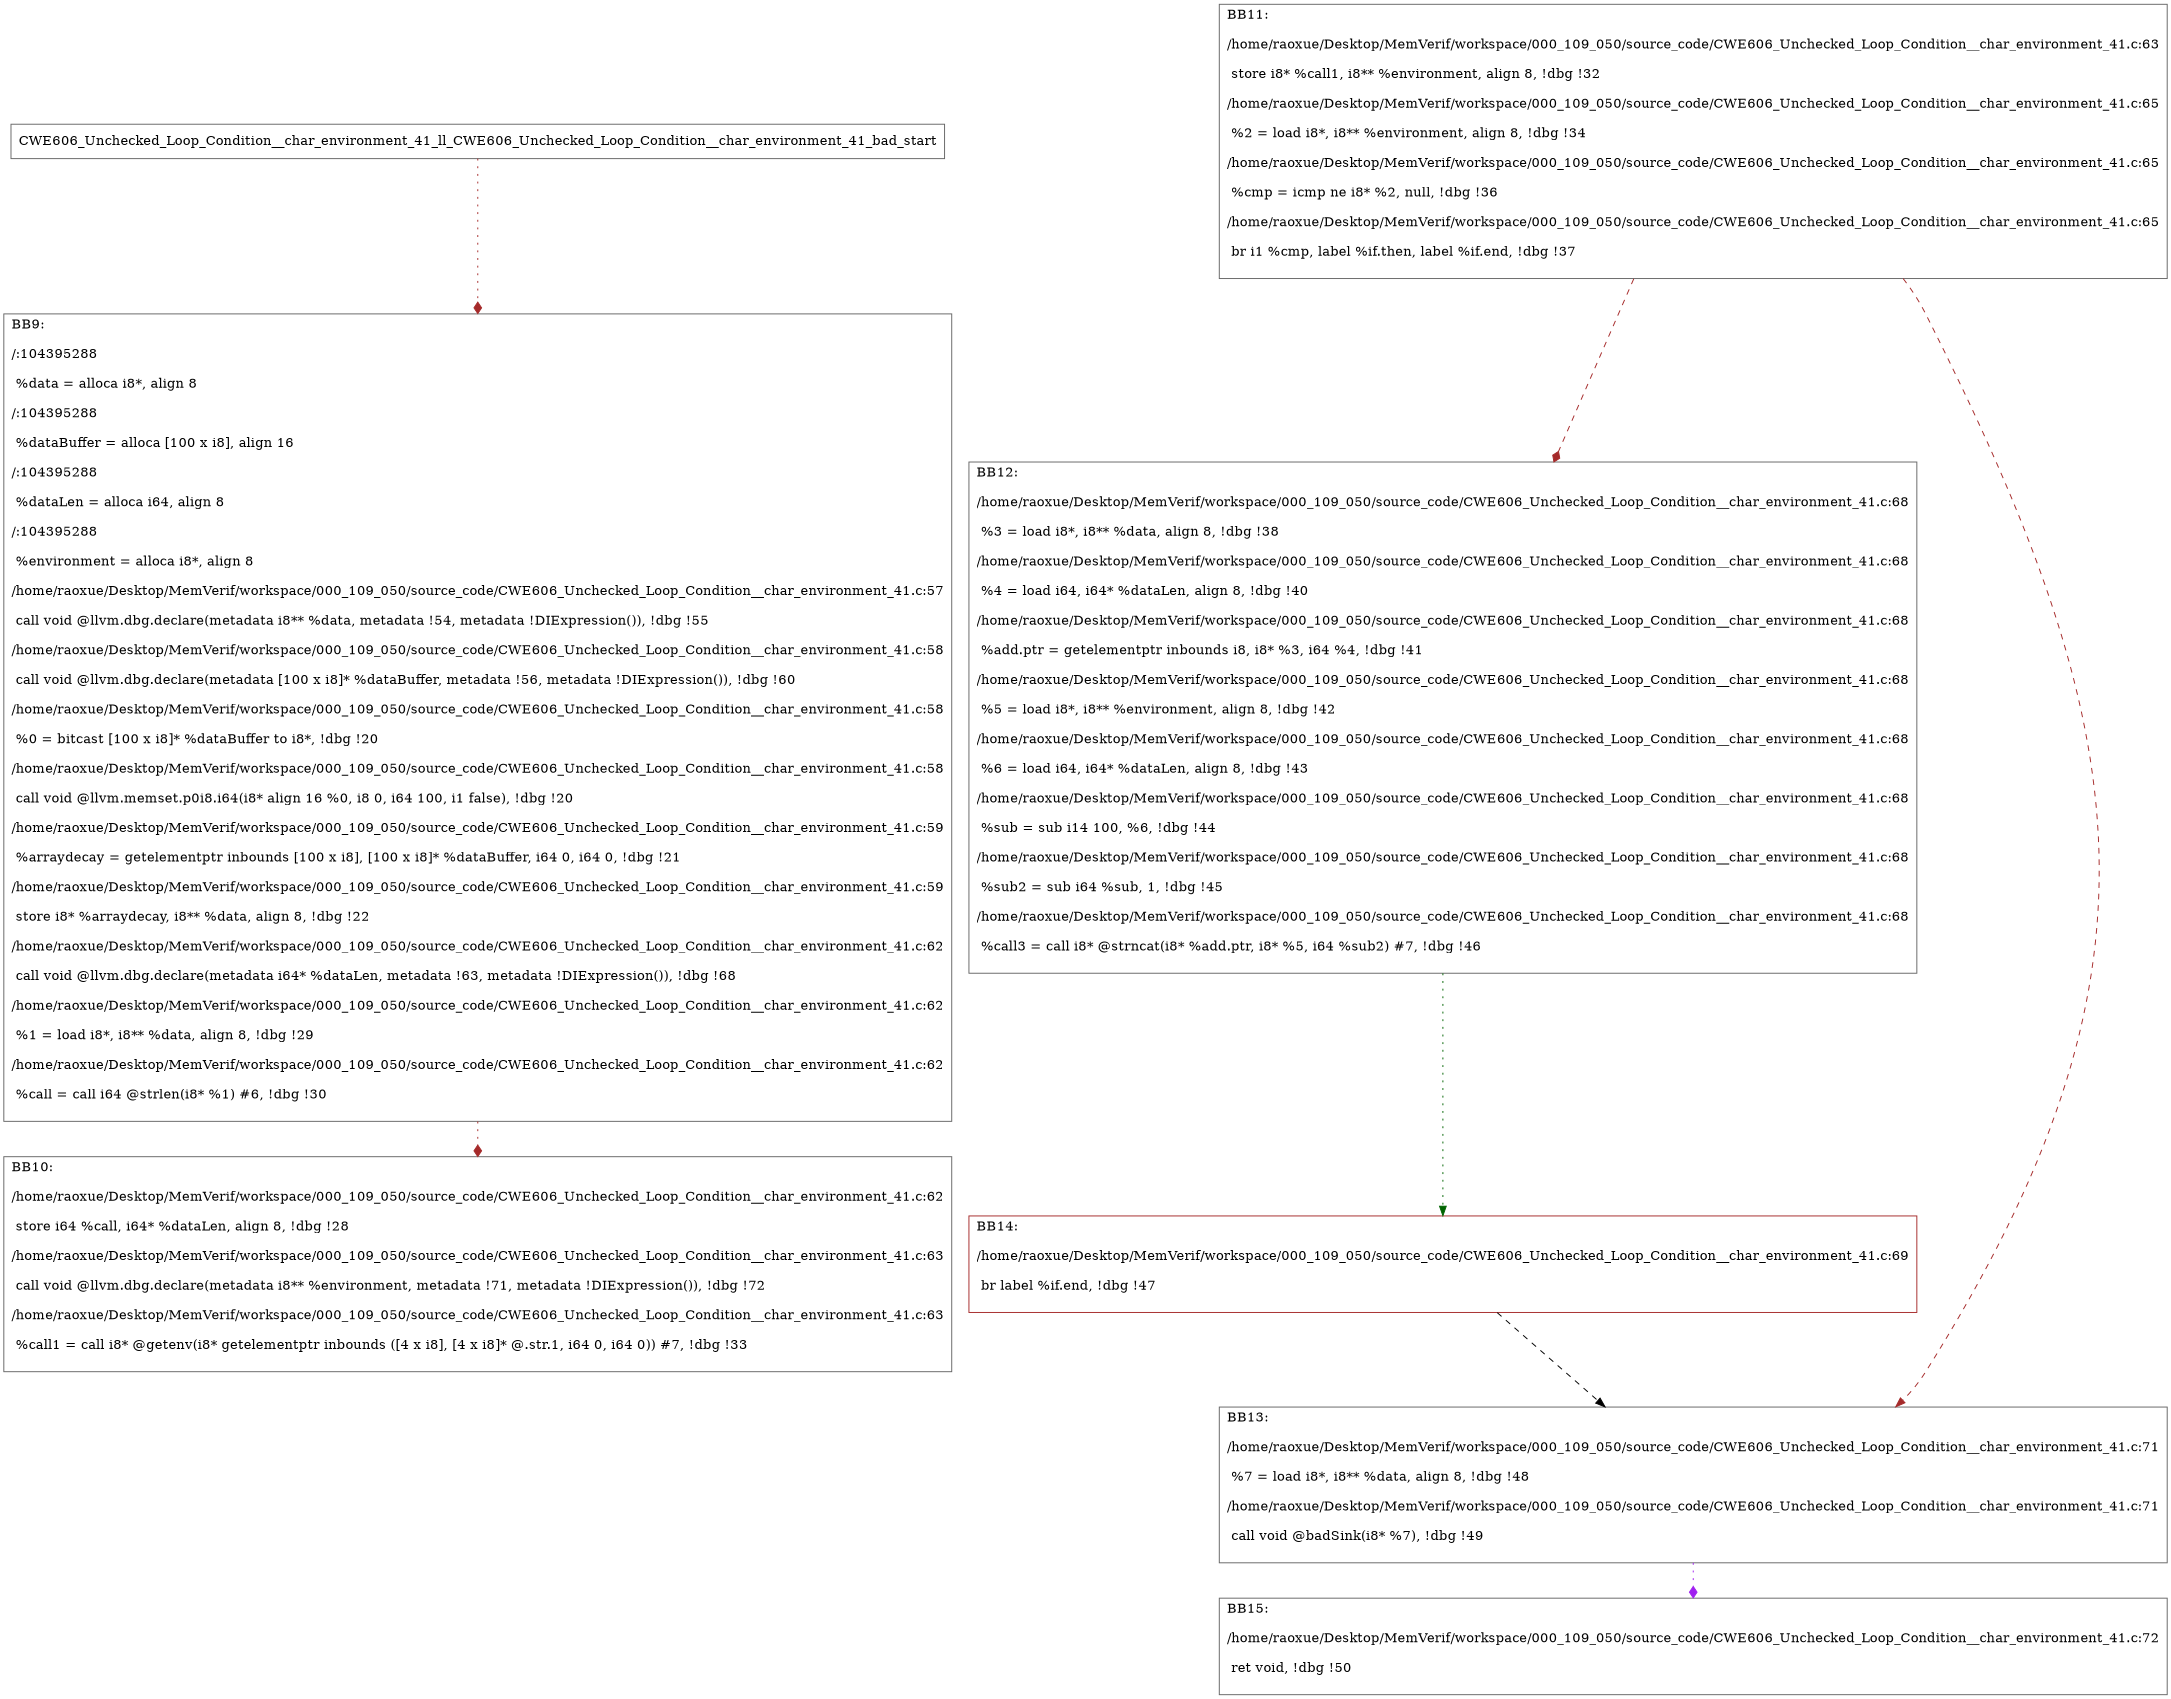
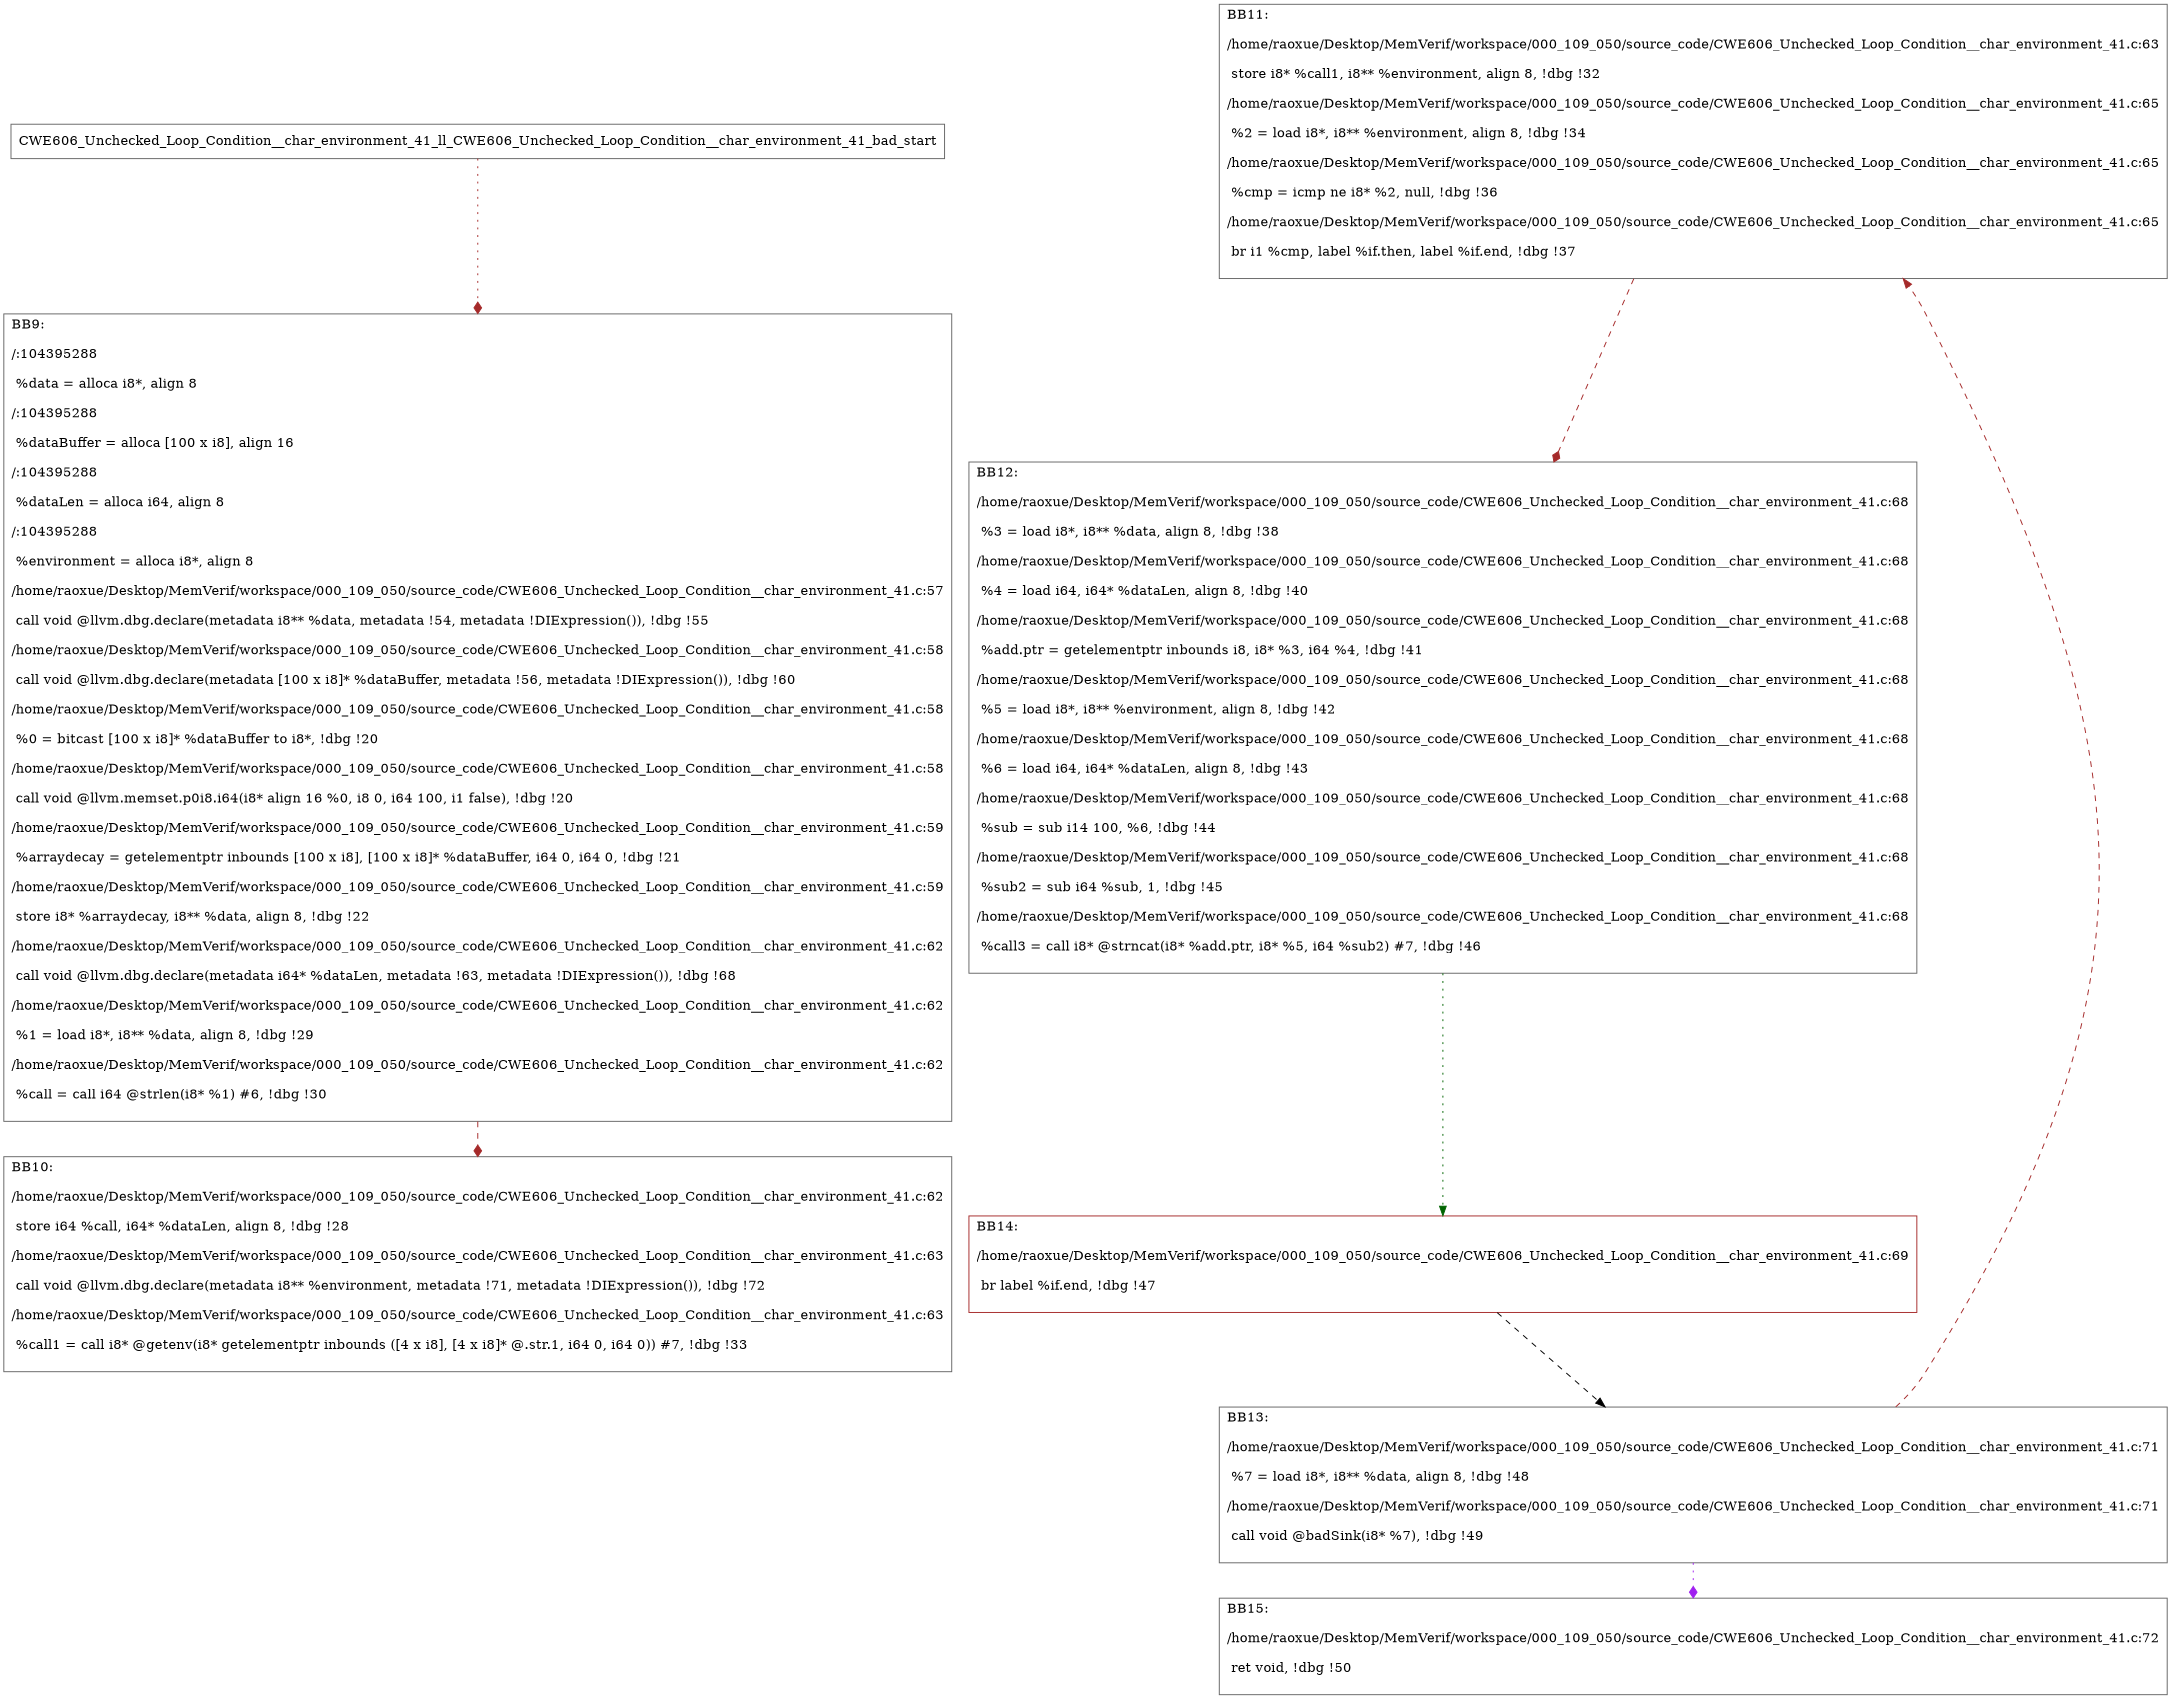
  digraph {
    node [color=gray40 shape=record]
    edge [arrowhead=diamond color=brown style=dashed]
    n1 [label="{CWE606_Unchecked_Loop_Condition__char_environment_41_ll_CWE606_Unchecked_Loop_Condition__char_environment_41_bad_start}"]
    n2 [label="{BB9:\l\l/:104395288\l\n  %data = alloca i8*, align 8\l\n/:104395288\l\n  %dataBuffer = alloca [100 x i8], align 16\l\n/:104395288\l\n  %dataLen = alloca i64, align 8\l\n/:104395288\l\n  %environment = alloca i8*, align 8\l\n/home/raoxue/Desktop/MemVerif/workspace/000_109_050/source_code/CWE606_Unchecked_Loop_Condition__char_environment_41.c:57\l\n  call void @llvm.dbg.declare(metadata i8** %data, metadata !54, metadata !DIExpression()), !dbg !55\l\n/home/raoxue/Desktop/MemVerif/workspace/000_109_050/source_code/CWE606_Unchecked_Loop_Condition__char_environment_41.c:58\l\n  call void @llvm.dbg.declare(metadata [100 x i8]* %dataBuffer, metadata !56, metadata !DIExpression()), !dbg !60\l\n/home/raoxue/Desktop/MemVerif/workspace/000_109_050/source_code/CWE606_Unchecked_Loop_Condition__char_environment_41.c:58\l\n  %0 = bitcast [100 x i8]* %dataBuffer to i8*, !dbg !20\l\n/home/raoxue/Desktop/MemVerif/workspace/000_109_050/source_code/CWE606_Unchecked_Loop_Condition__char_environment_41.c:58\l\n  call void @llvm.memset.p0i8.i64(i8* align 16 %0, i8 0, i64 100, i1 false), !dbg !20\l\n/home/raoxue/Desktop/MemVerif/workspace/000_109_050/source_code/CWE606_Unchecked_Loop_Condition__char_environment_41.c:59\l\n  %arraydecay = getelementptr inbounds [100 x i8], [100 x i8]* %dataBuffer, i64 0, i64 0, !dbg !21\l\n/home/raoxue/Desktop/MemVerif/workspace/000_109_050/source_code/CWE606_Unchecked_Loop_Condition__char_environment_41.c:59\l\n  store i8* %arraydecay, i8** %data, align 8, !dbg !22\l\n/home/raoxue/Desktop/MemVerif/workspace/000_109_050/source_code/CWE606_Unchecked_Loop_Condition__char_environment_41.c:62\l\n  call void @llvm.dbg.declare(metadata i64* %dataLen, metadata !63, metadata !DIExpression()), !dbg !68\l\n/home/raoxue/Desktop/MemVerif/workspace/000_109_050/source_code/CWE606_Unchecked_Loop_Condition__char_environment_41.c:62\l\n  %1 = load i8*, i8** %data, align 8, !dbg !29\l\n/home/raoxue/Desktop/MemVerif/workspace/000_109_050/source_code/CWE606_Unchecked_Loop_Condition__char_environment_41.c:62\l\n  %call = call i64 @strlen(i8* %1) #6, !dbg !30\l\n}"]
    n3 [label="{BB10:\l\l/home/raoxue/Desktop/MemVerif/workspace/000_109_050/source_code/CWE606_Unchecked_Loop_Condition__char_environment_41.c:62\l\n  store i64 %call, i64* %dataLen, align 8, !dbg !28\l\n/home/raoxue/Desktop/MemVerif/workspace/000_109_050/source_code/CWE606_Unchecked_Loop_Condition__char_environment_41.c:63\l\n  call void @llvm.dbg.declare(metadata i8** %environment, metadata !71, metadata !DIExpression()), !dbg !72\l\n/home/raoxue/Desktop/MemVerif/workspace/000_109_050/source_code/CWE606_Unchecked_Loop_Condition__char_environment_41.c:63\l\n  %call1 = call i8* @getenv(i8* getelementptr inbounds ([4 x i8], [4 x i8]* @.str.1, i64 0, i64 0)) #7, !dbg !33\l\n}"]
    n4 [label="{BB11:\l\l/home/raoxue/Desktop/MemVerif/workspace/000_109_050/source_code/CWE606_Unchecked_Loop_Condition__char_environment_41.c:63\l\n  store i8* %call1, i8** %environment, align 8, !dbg !32\l\n/home/raoxue/Desktop/MemVerif/workspace/000_109_050/source_code/CWE606_Unchecked_Loop_Condition__char_environment_41.c:65\l\n  %2 = load i8*, i8** %environment, align 8, !dbg !34\l\n/home/raoxue/Desktop/MemVerif/workspace/000_109_050/source_code/CWE606_Unchecked_Loop_Condition__char_environment_41.c:65\l\n  %cmp = icmp ne i8* %2, null, !dbg !36\l\n/home/raoxue/Desktop/MemVerif/workspace/000_109_050/source_code/CWE606_Unchecked_Loop_Condition__char_environment_41.c:65\l\n  br i1 %cmp, label %if.then, label %if.end, !dbg !37\l\n}"]
    n5 [label="{BB12:\l\l/home/raoxue/Desktop/MemVerif/workspace/000_109_050/source_code/CWE606_Unchecked_Loop_Condition__char_environment_41.c:68\l\n  %3 = load i8*, i8** %data, align 8, !dbg !38\l\n/home/raoxue/Desktop/MemVerif/workspace/000_109_050/source_code/CWE606_Unchecked_Loop_Condition__char_environment_41.c:68\l\n  %4 = load i64, i64* %dataLen, align 8, !dbg !40\l\n/home/raoxue/Desktop/MemVerif/workspace/000_109_050/source_code/CWE606_Unchecked_Loop_Condition__char_environment_41.c:68\l\n  %add.ptr = getelementptr inbounds i8, i8* %3, i64 %4, !dbg !41\l\n/home/raoxue/Desktop/MemVerif/workspace/000_109_050/source_code/CWE606_Unchecked_Loop_Condition__char_environment_41.c:68\l\n  %5 = load i8*, i8** %environment, align 8, !dbg !42\l\n/home/raoxue/Desktop/MemVerif/workspace/000_109_050/source_code/CWE606_Unchecked_Loop_Condition__char_environment_41.c:68\l\n  %6 = load i64, i64* %dataLen, align 8, !dbg !43\l\n/home/raoxue/Desktop/MemVerif/workspace/000_109_050/source_code/CWE606_Unchecked_Loop_Condition__char_environment_41.c:68\l\n  %sub = sub i14 100, %6, !dbg !44\l\n/home/raoxue/Desktop/MemVerif/workspace/000_109_050/source_code/CWE606_Unchecked_Loop_Condition__char_environment_41.c:68\l\n  %sub2 = sub i64 %sub, 1, !dbg !45\l\n/home/raoxue/Desktop/MemVerif/workspace/000_109_050/source_code/CWE606_Unchecked_Loop_Condition__char_environment_41.c:68\l\n  %call3 = call i8* @strncat(i8* %add.ptr, i8* %5, i64 %sub2) #7, !dbg !46\l\n}"]
    n6 [label="{BB13:\l\l/home/raoxue/Desktop/MemVerif/workspace/000_109_050/source_code/CWE606_Unchecked_Loop_Condition__char_environment_41.c:71\l\n  %7 = load i8*, i8** %data, align 8, !dbg !48\l\n/home/raoxue/Desktop/MemVerif/workspace/000_109_050/source_code/CWE606_Unchecked_Loop_Condition__char_environment_41.c:71\l\n  call void @badSink(i8* %7), !dbg !49\l\n}"]
    n7 [color=brown label="{BB14:\l\l/home/raoxue/Desktop/MemVerif/workspace/000_109_050/source_code/CWE606_Unchecked_Loop_Condition__char_environment_41.c:69\l\n  br label %if.end, !dbg !47\l\n}"]
    n8 [label="{BB15:\l\l/home/raoxue/Desktop/MemVerif/workspace/000_109_050/source_code/CWE606_Unchecked_Loop_Condition__char_environment_41.c:72\l\n  ret void, !dbg !50\l\n}"]
    n1 -> n2 [style=dotted]
-   n2 -> n3 [style=dotted]
+   n2 -> n3
    n4 -> n5
-   n4 -> n6 [arrowhead=normal]
+   n6 -> n4 [arrowhead=normal]
    n5 -> n7 [arrowhead=normal color=darkgreen style=dotted]
    n6 -> n8 [color=purple style=dotted]
    n7 -> n6 [arrowhead=normal color=black]
  }
